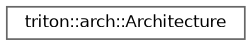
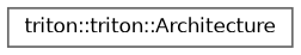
  digraph {
    rankdir=LR
-   n1 [color=grey40 fillcolor=white fontname=Helvetica fontsize=10 height=0.2 label="triton::arch::Architecture" shape=box style=filled width=0.4]
+   n1 [color=grey40 fillcolor=white fontname=Helvetica fontsize=10 height=0.2 label="triton::triton::Architecture" shape=box style=filled width=0.4]
  }
